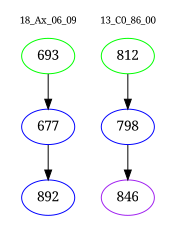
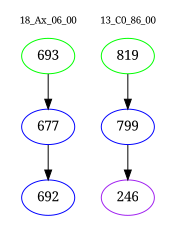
  digraph {
    fontname="Noto Serif"
    node [color=blue fontname="Noto Serif"]
    edge [color=black fontname="Noto Serif"]
    n1 [color=green label=693]
    n2 [label=677]
-   n3 [label=892]
-   n4 [color=green label=812]
-   n5 [label=798]
-   n6 [color=purple label=846]
+   n3 [label=692]
+   n4 [color=green label=819]
+   n5 [label=799]
+   n6 [color=purple label=246]
    subgraph cluster_1 {
      color=white
      fontsize=10
-     label="18_Ax_06_09"
+     label="18_Ax_06_00"
      n1
      n2
      n3
    }
    subgraph cluster_2 {
      color=white
      fontsize=10
      label="13_C0_86_00"
      n4
      n5
      n6
    }
    n1 -> n2
    n2 -> n3
    n4 -> n5
    n5 -> n6
  }
